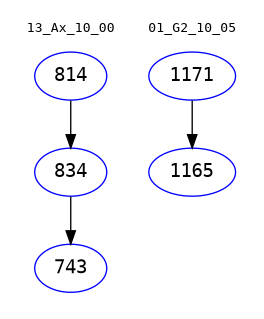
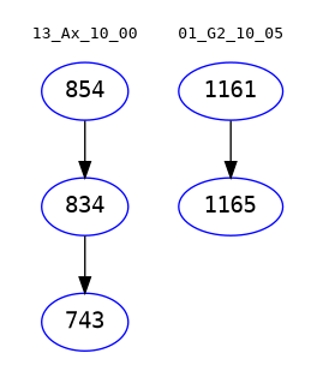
  digraph {
    fontname="DejaVu Sans Mono"
    node [color=blue fontname="DejaVu Sans Mono"]
    edge [color=black fontname="DejaVu Sans Mono"]
-   n1 [label=814]
+   n1 [label=854]
    n2 [label=834]
    n3 [label=743]
-   n4 [label=1171]
+   n4 [label=1161]
    n5 [label=1165]
    subgraph cluster_1 {
      color=white
      fontsize=10
      label="13_Ax_10_00"
      n1
      n2
      n3
    }
    subgraph cluster_2 {
      color=white
      fontsize=10
      label="01_G2_10_05"
      n4
      n5
    }
    n1 -> n2
    n2 -> n3
    n4 -> n5
  }
